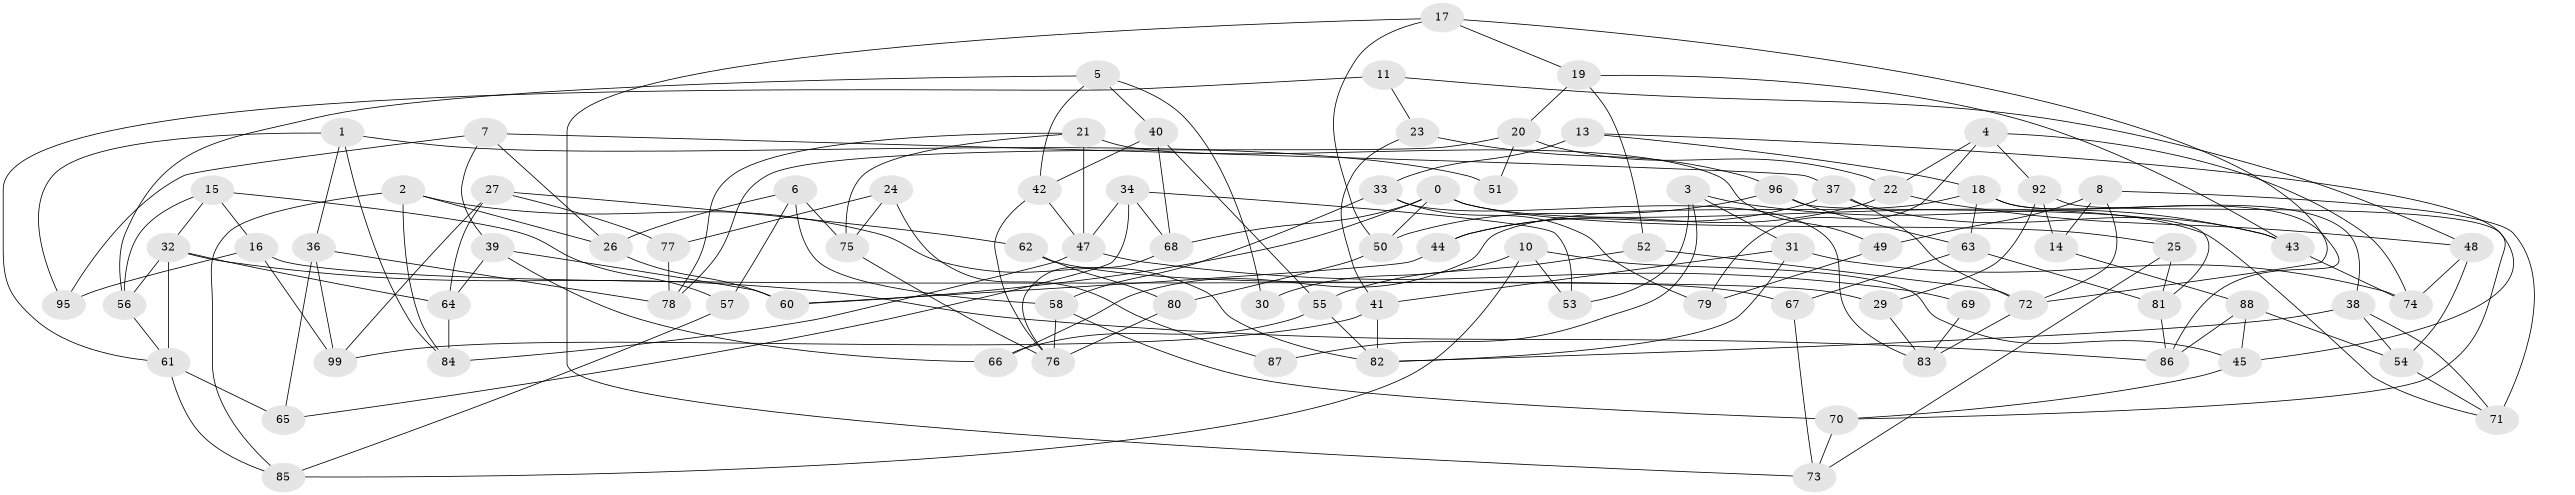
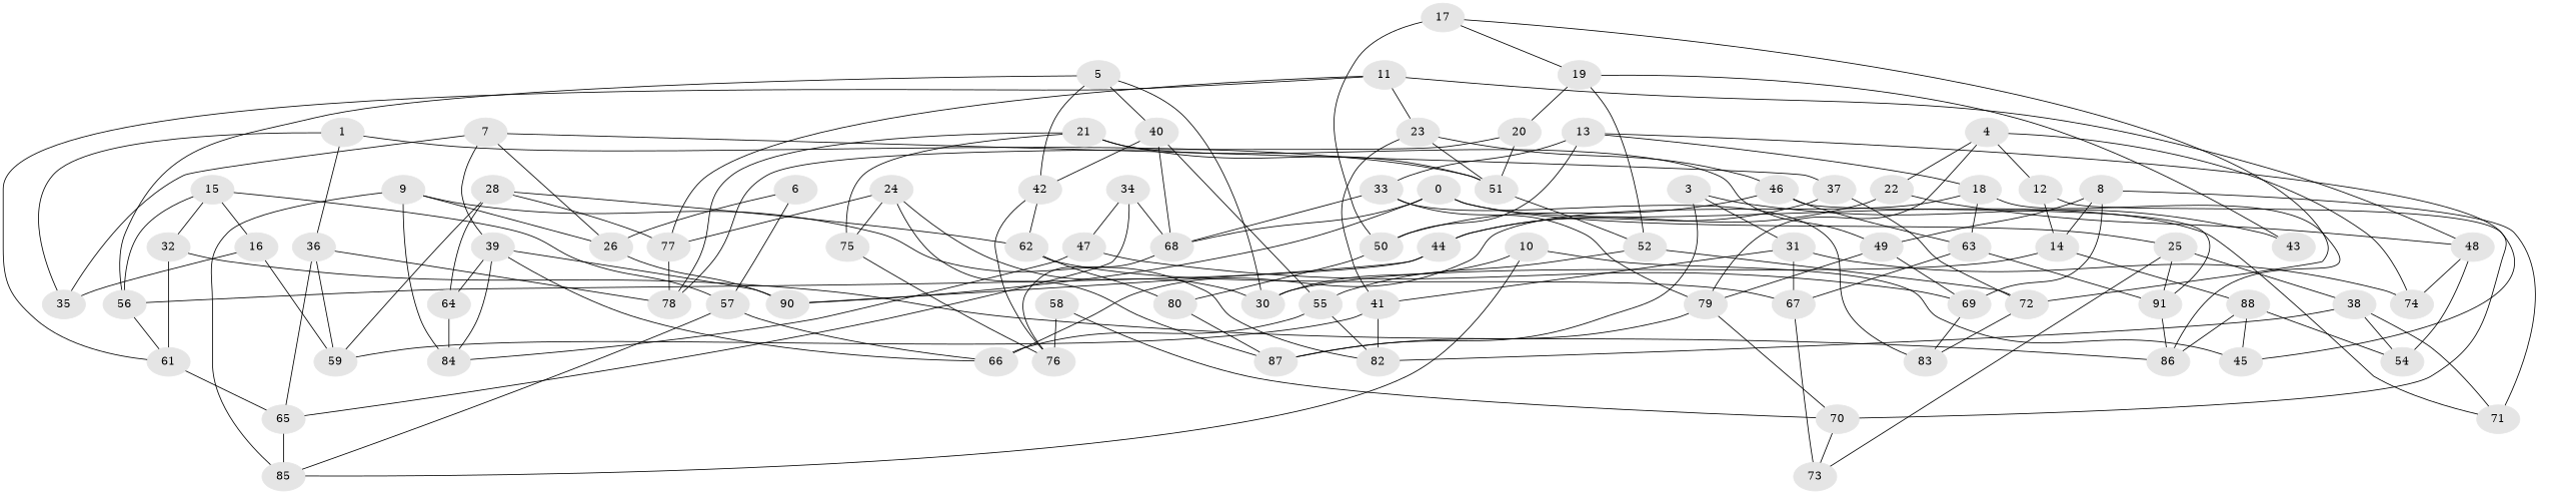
  graph {
    node [color=gray90 style=filled]
    1
-   35 [label=95]
+   35
    36
    51
    84
-   59 [label=99]
+   59
    78
    65
    52
-   2
+   2 [label=9]
    26
    82
    85
-   60
+   60 [label=90]
    3
    31
    43
-   53
    87
    74
    41
    67
    4
-   12 [label=92]
+   12
    22
    79
    14
-   29
    70
    48
    44
    5
    30
    40
    42
    56
    68
    55
    62
    76
    61
    6
    57
    58
    75
    66
    7
    37
    39
    72
    64
    8
    49
    69
    71
    n56 [label=88]
    83
    n58 [label=0]
    25
    73
    38
-   81
+   81 [label=91]
    10
    45
    11
    23
    77
-   46 [label=96]
+   46
    54
    13
    18
    33
    50
    63
    86
    80
    15
    16
    32
    17
    19
    20
    21
    47
    24
-   27
+   27 [label=28]
    34
    1 -- 35
    1 -- 36
    1 -- 51
-   1 -- 84
+   39 -- 84
    36 -- 59
    36 -- 78
    36 -- 65
-   61 -- 85
+   51 -- 52
+   65 -- 85
    52 -- 55
    52 -- 72
    2 -- 84
    2 -- 26
    2 -- 82
    2 -- 85
    26 -- 60
    3 -- 31
    3 -- 43
-   3 -- 53
    3 -- 87
    31 -- 74
    31 -- 41
-   31 -- 82
-   43 -- 74
+   31 -- 67
    41 -- 59
    41 -- 82
    67 -- 73
    4 -- 74
    4 -- 12
    4 -- 22
    4 -- 79
    12 -- 14
-   12 -- 29
    12 -- 70
    22 -- 48
    22 -- 44
+   79 -- 87
+   14 -- 30
    14 -- n56
-   29 -- 83
    70 -- 73
    48 -- 74
    48 -- 54
    44 -- 60
-   32 -- 56
+   44 -- 56
    5 -- 30
    5 -- 40
    5 -- 42
    5 -- 56
    40 -- 42
    40 -- 68
    40 -- 55
-   42 -- 47
+   42 -- 62
    42 -- 76
    56 -- 61
    68 -- 76
    55 -- 82
    55 -- 66
    62 -- 67
    62 -- 80
    61 -- 65
    6 -- 26
    6 -- 57
-   6 -- 58
-   6 -- 75
    57 -- 85
+   57 -- 66
    58 -- 70
    58 -- 76
    75 -- 76
    7 -- 35
    7 -- 26
    7 -- 37
    7 -- 39
-   37 -- 43
    37 -- 44
    37 -- 72
    39 -- 60
    39 -- 66
    39 -- 64
    72 -- 83
    64 -- 84
    8 -- 14
    8 -- 49
-   8 -- 72
+   8 -- 69
    8 -- 71
    49 -- 79
+   49 -- 69
    69 -- 83
    n56 -- 45
    n56 -- 54
    n56 -- 86
    n58 -- 60
    n58 -- 68
    n58 -- 71
    n58 -- 25
    25 -- 73
-   18 -- 38
+   25 -- 38
    25 -- 81
    38 -- 82
    38 -- 71
    38 -- 54
    81 -- 86
    10 -- 85
-   10 -- 53
    10 -- 30
    10 -- 45
-   45 -- 70
+   79 -- 70
    11 -- 48
    11 -- 61
    11 -- 23
+   11 -- 77
+   23 -- 51
    23 -- 41
    23 -- 46
    77 -- 78
    46 -- 81
    46 -- 50
    46 -- 63
-   54 -- 71
    13 -- 45
    13 -- 18
    13 -- 33
-   n58 -- 50
+   13 -- 50
    18 -- 66
    18 -- 63
    18 -- 86
    33 -- 79
-   33 -- 58
+   33 -- 68
    33 -- 83
    50 -- 80
    63 -- 67
    63 -- 81
-   80 -- 76
+   80 -- 87
    15 -- 56
    15 -- 57
    15 -- 16
    15 -- 32
    16 -- 35
    16 -- 59
-   16 -- 29
    32 -- 61
-   32 -- 64
    32 -- 86
    17 -- 72
-   17 -- 73
    17 -- 50
    17 -- 19
    19 -- 52
    19 -- 43
    19 -- 20
    20 -- 51
    20 -- 78
-   20 -- 22
    21 -- 78
    21 -- 75
    21 -- 49
-   21 -- 47
+   21 -- 51
    47 -- 84
    47 -- 69
    24 -- 87
+   24 -- 30
    24 -- 75
    24 -- 77
    27 -- 59
    27 -- 62
    27 -- 64
    27 -- 77
    34 -- 65
-   34 -- 53
    34 -- 68
    34 -- 47
  }
